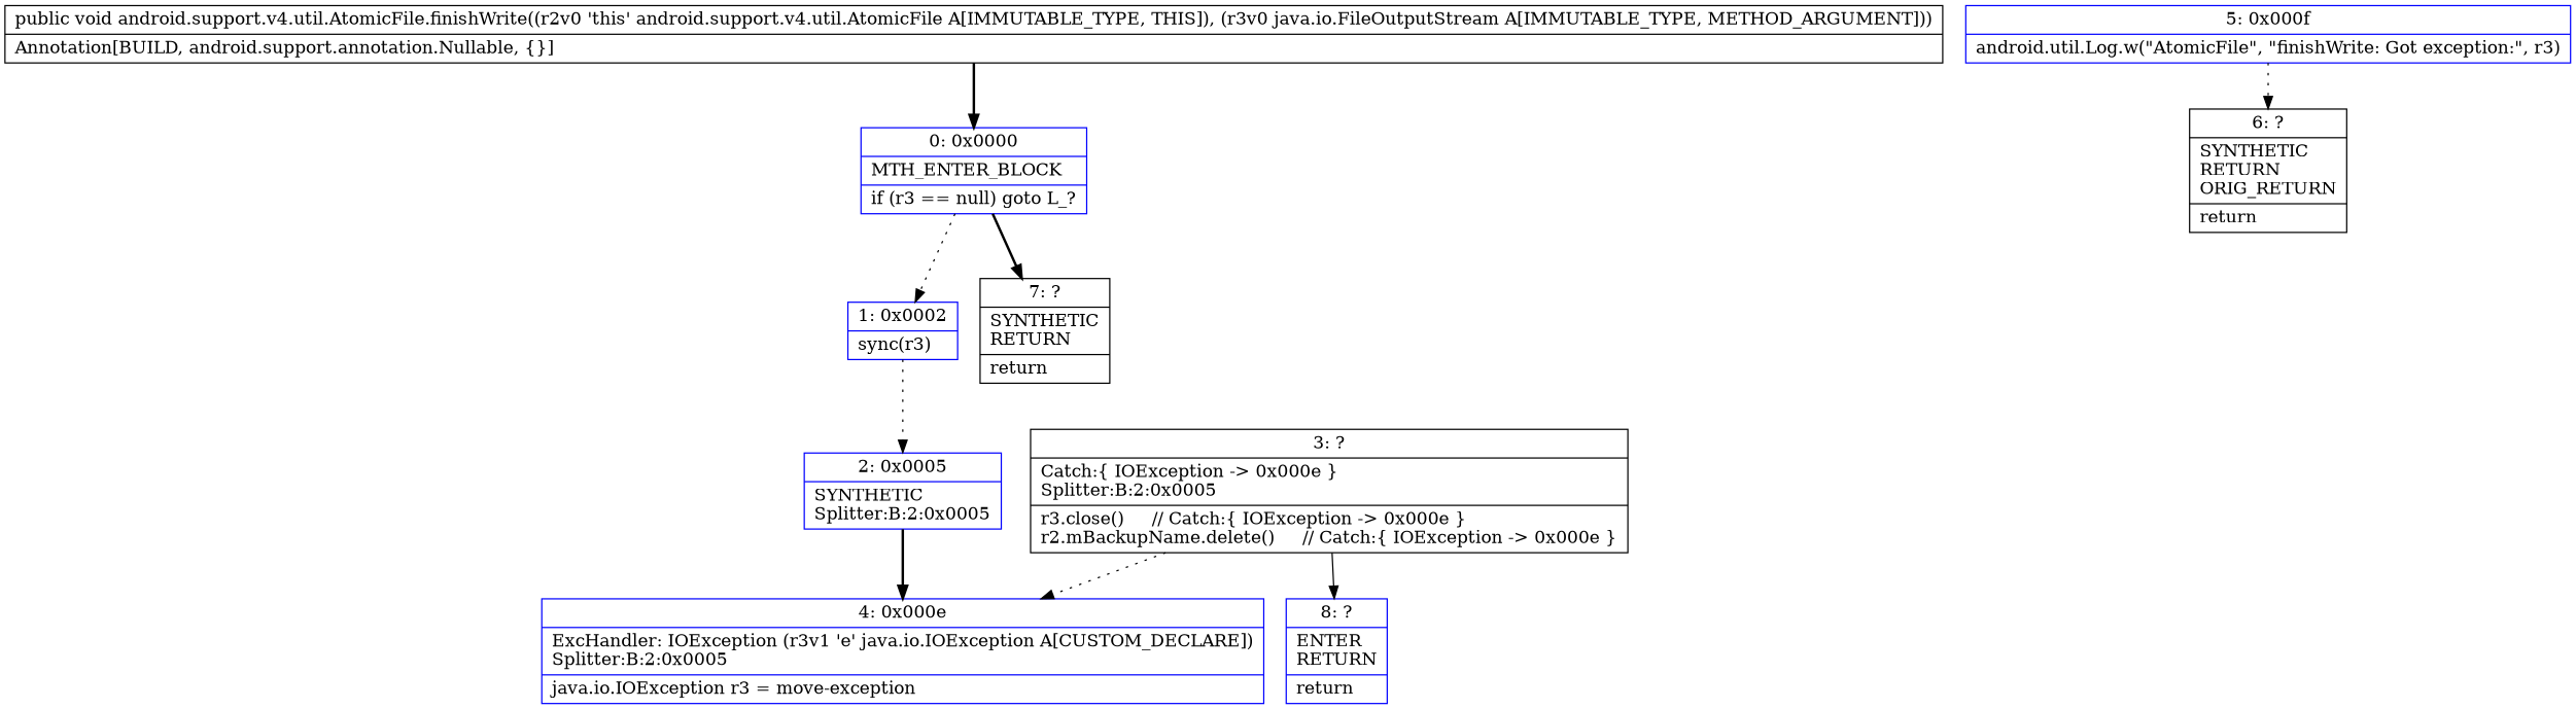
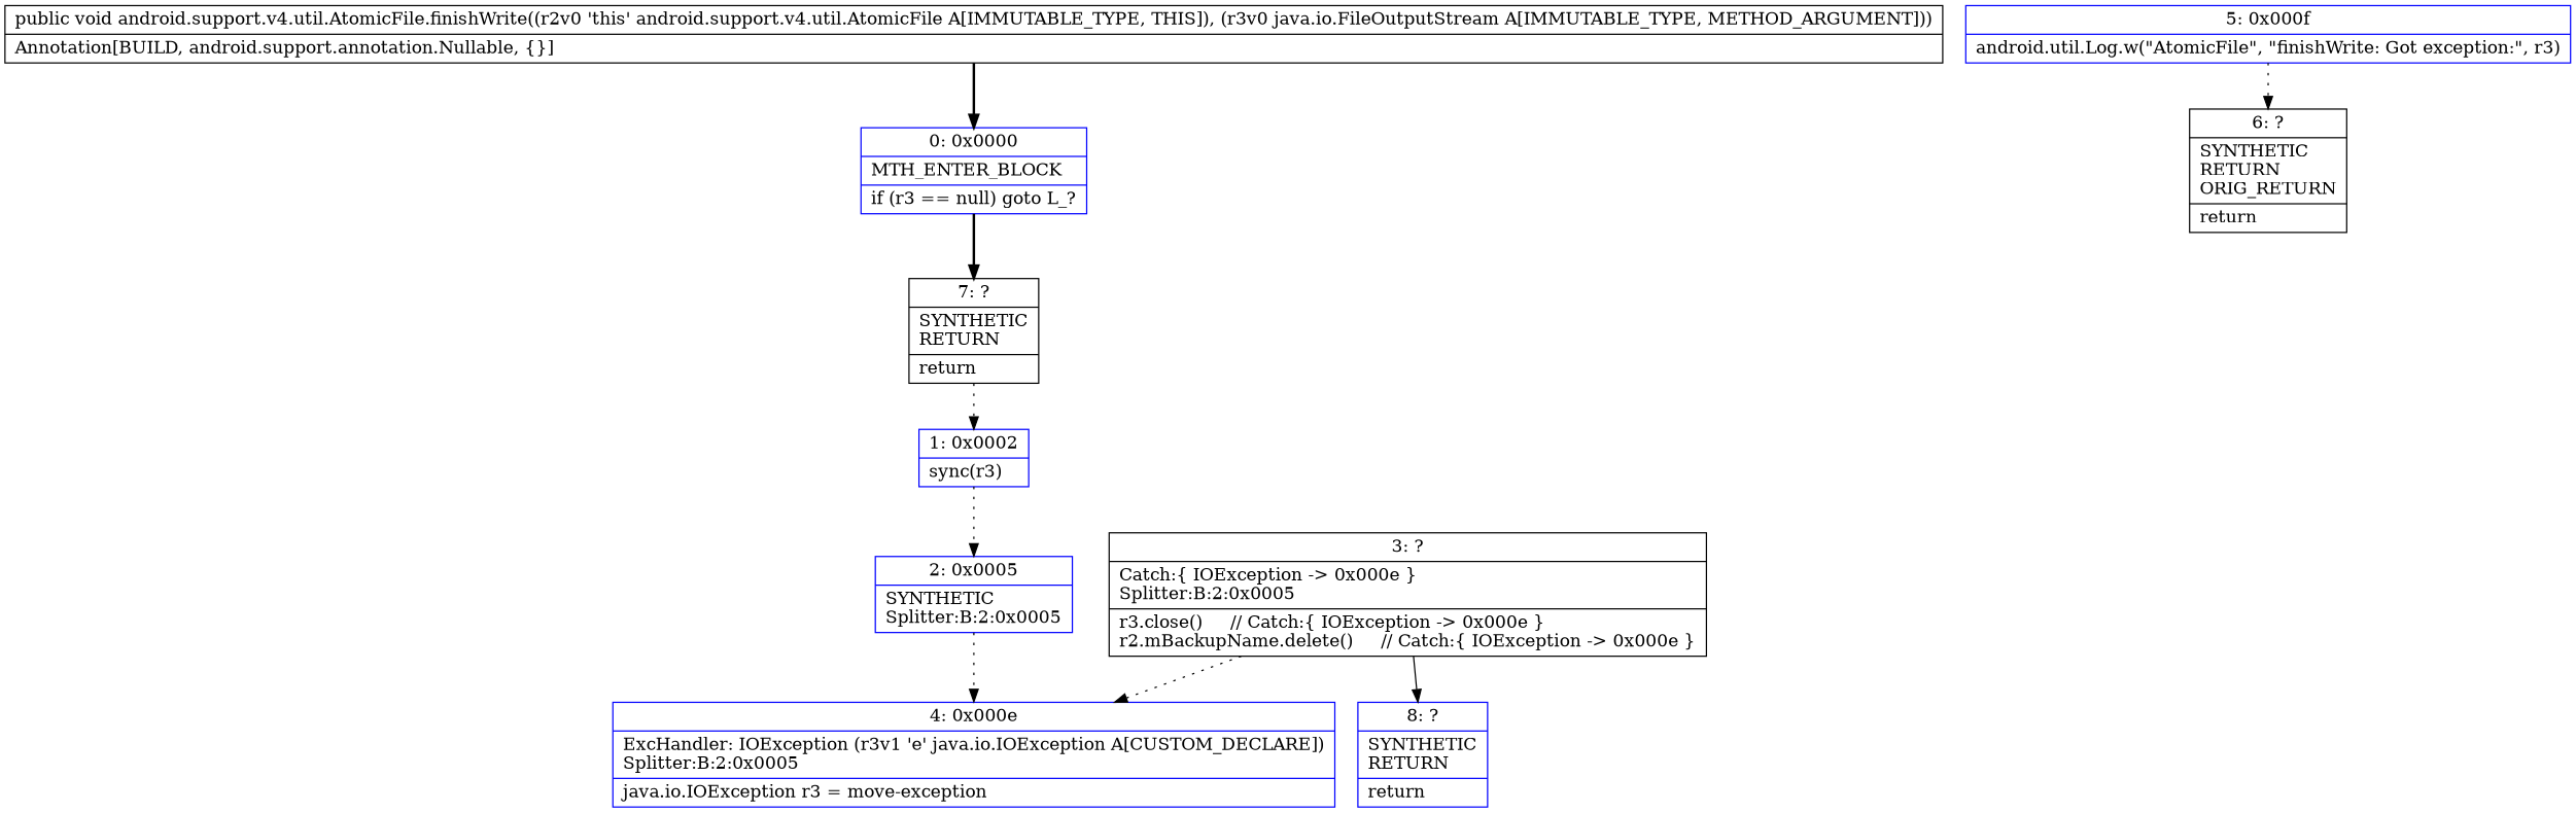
  digraph {
    node [color=blue shape=record]
    edge [style=dotted]
    n1 [label="{0\:\ 0x0000|MTH_ENTER_BLOCK\l|if (r3 == null) goto L_?\l}"]
    n2 [label="{1\:\ 0x0002|sync(r3)\l}"]
    n3 [color=black label="{7\:\ ?|SYNTHETIC\lRETURN\l|return\l}"]
    n4 [label="{2\:\ 0x0005|SYNTHETIC\lSplitter:B:2:0x0005\l}"]
    n5 [label="{4\:\ 0x000e|ExcHandler: IOException (r3v1 'e' java.io.IOException A[CUSTOM_DECLARE])\lSplitter:B:2:0x0005\l|java.io.IOException r3 = move\-exception\l}"]
    n6 [color=black label="{3\:\ ?|Catch:\{ IOException \-\> 0x000e \}\lSplitter:B:2:0x0005\l|r3.close()     \/\/ Catch:\{ IOException \-\> 0x000e \}\lr2.mBackupName.delete()     \/\/ Catch:\{ IOException \-\> 0x000e \}\l}"]
-   n7 [label="{8\:\ ?|ENTER\lRETURN\l|return\l}"]
+   n7 [label="{8\:\ ?|SYNTHETIC\lRETURN\l|return\l}"]
    n8 [label="{5\:\ 0x000f|android.util.Log.w(\"AtomicFile\", \"finishWrite: Got exception:\", r3)\l}"]
    n9 [color=black label="{6\:\ ?|SYNTHETIC\lRETURN\lORIG_RETURN\l|return\l}"]
    n10 [color=black label="{public void android.support.v4.util.AtomicFile.finishWrite((r2v0 'this' android.support.v4.util.AtomicFile A[IMMUTABLE_TYPE, THIS]), (r3v0 java.io.FileOutputStream A[IMMUTABLE_TYPE, METHOD_ARGUMENT]))  | Annotation[BUILD, android.support.annotation.Nullable, \{\}]\l}"]
-   n1 -> n2
+   n3 -> n2
    n1 -> n3 [style=bold]
    n2 -> n4
-   n4 -> n5 [style=bold]
+   n4 -> n5
    n6 -> n5
    n6 -> n7 [style=solid]
    n8 -> n9
    n10 -> n1 [style=bold]
  }
